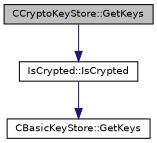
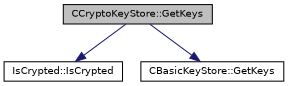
  digraph {
    rankdir=TB
    node [color=black fillcolor=white fontname=Helvetica fontsize=10 shape=record style=filled]
    edge [color=midnightblue fontname=Helvetica fontsize=10 labelfontname=Helvetica labelfontsize=10 style=solid]
    n1 [fillcolor=grey75 fontcolor=black height=0.2 label="CCryptoKeyStore::GetKeys" width=0.4]
    n2 [height=0.2 label="IsCrypted::IsCrypted" width=0.4]
    n3 [height=0.2 label="CBasicKeyStore::GetKeys" width=0.4]
    n1 -> n2
-   n2 -> n3
+   n1 -> n3
  }
